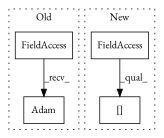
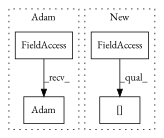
  digraph {
    fontname="EB Garamond"
    node [a=22 shape=box fontname="EB Garamond"]
    edge [fontname="EB Garamond"]
    n1 [a=32 l="5,1" label=Adam s="1561,1595"]
    n2 [l=11 label=FieldAccess s=1549]
    n3 [a=2 l="4,1" label="[]" s="2465,2471"]
    n4 [l=3 label=FieldAccess s=2465]
    subgraph cluster_1 {
-     label=Old
+     label=Adam
      style=dotted
      n1
      n2
    }
    subgraph cluster_2 {
      label=New
      style=dotted
      n3
      n4
    }
    n2 -> n1 [label=_recv_]
    n4 -> n3 [label=_qual_]
  }
